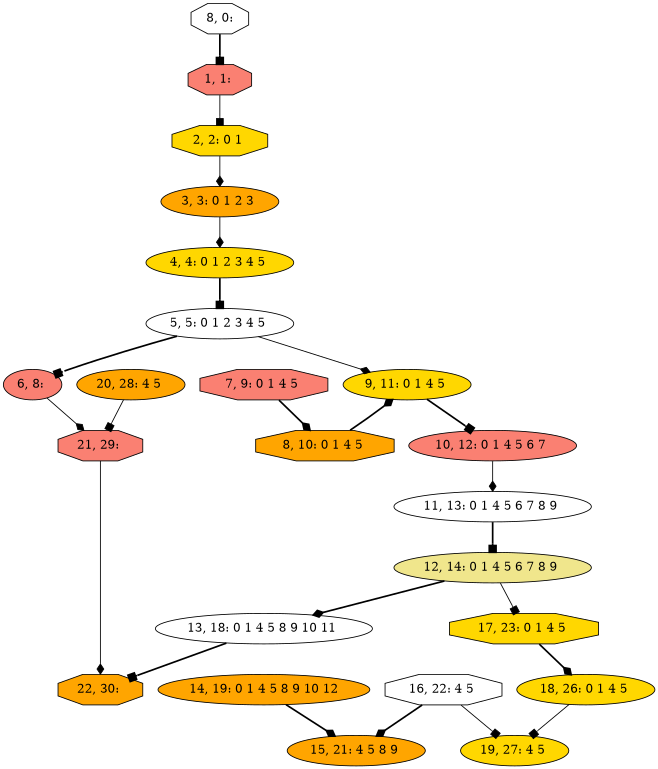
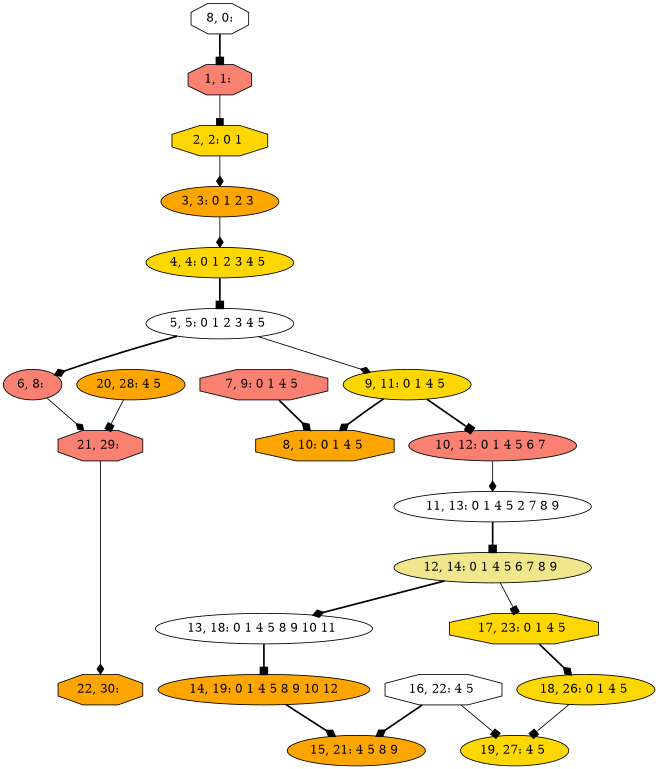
  digraph {
    node [fillcolor=gold shape=ellipse style=filled]
    edge [arrowhead=diamond style=bold]
    n1 [fillcolor=white label="8, 0:" shape=octagon]
    n2 [fillcolor=salmon label="1, 1: " shape=octagon]
    n3 [label="2, 2: 0 1 " shape=octagon]
    n4 [fillcolor=orange label="3, 3: 0 1 2 3 "]
    n5 [label="4, 4: 0 1 2 3 4 5 "]
    n6 [fillcolor=white label="5, 5: 0 1 2 3 4 5 "]
    n7 [fillcolor=salmon label="6, 8: "]
    n8 [label="9, 11: 0 1 4 5 "]
    n9 [fillcolor=salmon label="21, 29: " shape=octagon]
    n10 [fillcolor=salmon label="7, 9: 0 1 4 5 " shape=octagon]
    n11 [fillcolor=orange label="8, 10: 0 1 4 5 " shape=octagon]
    n12 [fillcolor=orange label="22, 30: " shape=octagon]
    n13 [fillcolor=salmon label="10, 12: 0 1 4 5 6 7 "]
-   n14 [fillcolor=white label="11, 13: 0 1 4 5 6 7 8 9 "]
+   n14 [fillcolor=white label="11, 13: 0 1 4 5 2 7 8 9"]
    n15 [fillcolor=khaki label="12, 14: 0 1 4 5 6 7 8 9 "]
    n16 [fillcolor=white label="13, 18: 0 1 4 5 8 9 10 11 "]
    n17 [label="17, 23: 0 1 4 5 " shape=octagon]
    n18 [fillcolor=orange label="14, 19: 0 1 4 5 8 9 10 12"]
    n19 [label="18, 26: 0 1 4 5 "]
    n20 [fillcolor=orange label="15, 21: 4 5 8 9 "]
    n21 [fillcolor=white label="16, 22: 4 5 " shape=octagon]
    n22 [label="19, 27: 4 5 "]
    n23 [fillcolor=orange label="20, 28: 4 5 "]
    n1 -> n2 [arrowhead=box]
    n2 -> n3 [arrowhead=box style=solid]
    n3 -> n4 [style=solid]
    n4 -> n5 [style=solid]
    n5 -> n6 [arrowhead=box]
-   n6 -> n7 [arrowhead=box]
+   n6 -> n7
    n6 -> n8 [style=solid]
    n7 -> n9 [style=solid]
    n8 -> n13 [arrowhead=box]
    n9 -> n12 [style=solid]
    n10 -> n11
-   n11 -> n8
+   n8 -> n11
    n13 -> n14 [style=solid]
    n14 -> n15 [arrowhead=box]
    n15 -> n16
    n15 -> n17 [arrowhead=box style=solid]
-   n16 -> n12 [arrowhead=box]
+   n16 -> n18 [arrowhead=box]
    n17 -> n19
    n18 -> n20
    n19 -> n22 [arrowhead=box style=solid]
    n21 -> n20
    n21 -> n22 [arrowhead=box style=solid]
    n23 -> n9 [arrowhead=box style=solid]
  }
